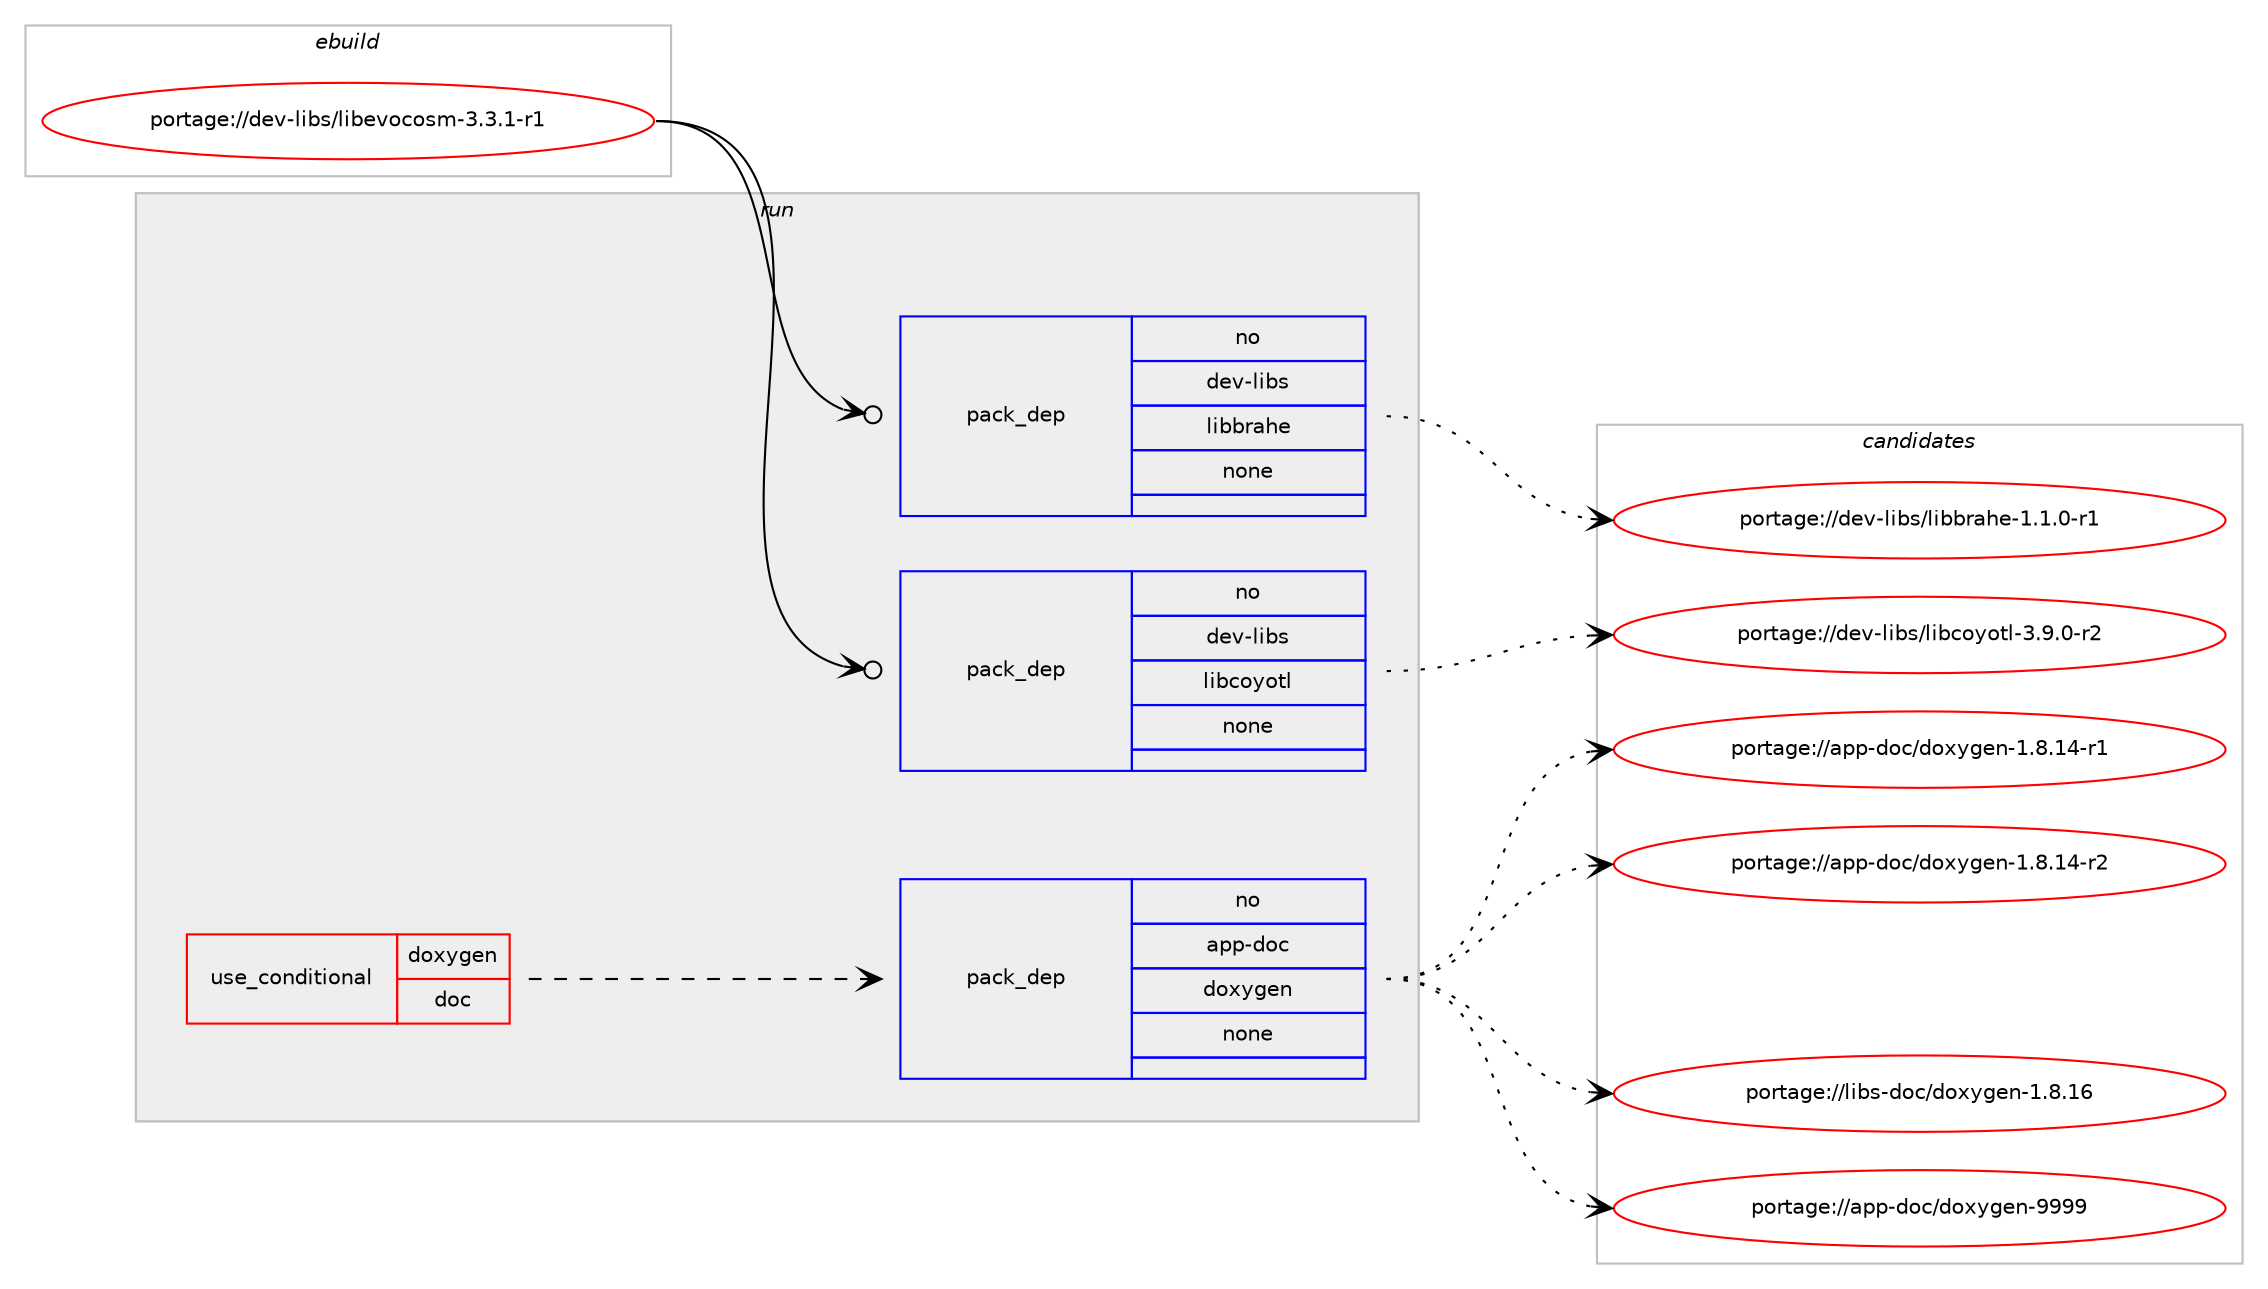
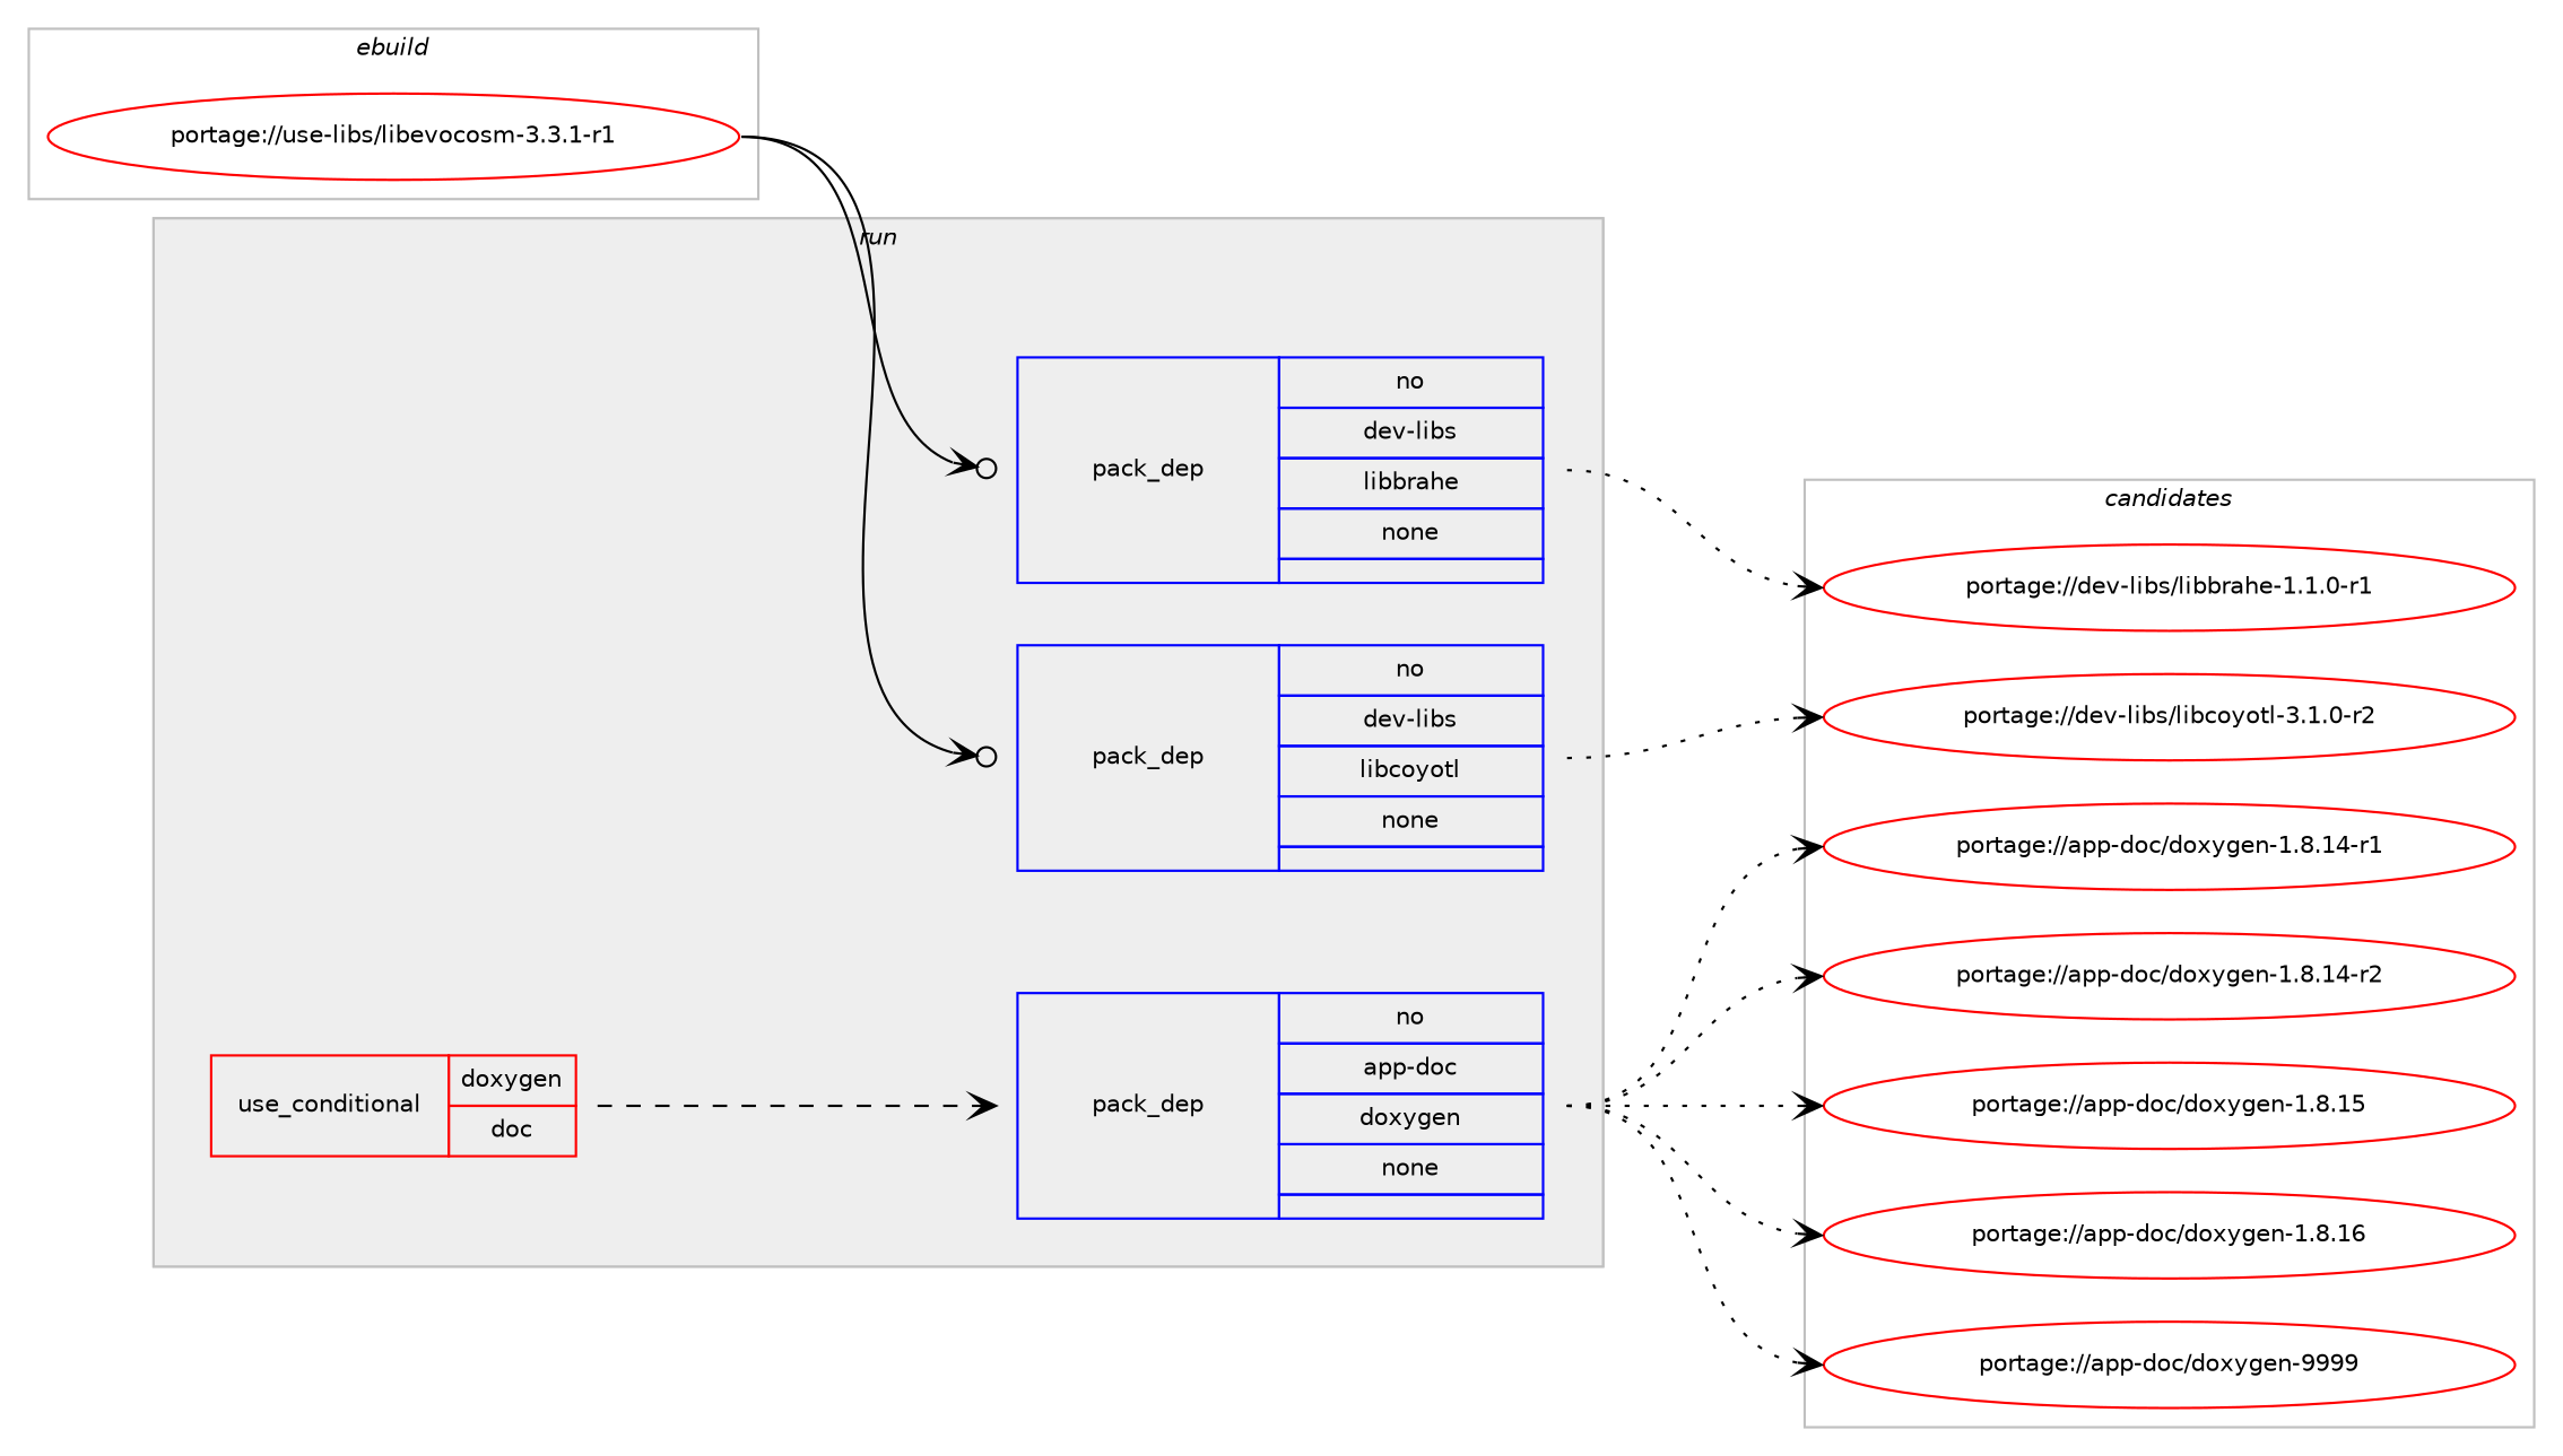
  digraph {
    compound=true
    concentrate=true
    fontname=Helvetica
    fontsize=10
    newrank=true
    rankdir=LR
    ranksep=1.5
    node [color=red fontname=Helvetica fontsize=10]
    edge [arrowhead=vee headport=w style=dotted tailport=e weight=100]
-   n1 [label="portage://dev-libs/libevocosm-3.3.1-r1" width=4]
+   n1 [label="portage://use-libs/libevocosm-3.3.1-r1" width=4]
    n2 [color=blue label=<<TABLE BORDER="0" CELLBORDER="1" CELLSPACING="0" CELLPADDING="4" WIDTH="220"><TR><TD ROWSPAN="6" CELLPADDING="30">pack_dep</TD></TR><TR><TD WIDTH="110">no</TD></TR><TR><TD>app-doc</TD></TR><TR><TD>doxygen</TD></TR><TR><TD>none</TD></TR><TR><TD></TD></TR></TABLE>> shape=none]
    n3 [label=<<TABLE BORDER="0" CELLBORDER="1" CELLSPACING="0" CELLPADDING="4"><TR><TD ROWSPAN="3" CELLPADDING="10">use_conditional</TD></TR><TR><TD>doxygen</TD></TR><TR><TD>doc</TD></TR></TABLE>> shape=none]
    n4 [color=blue label=<<TABLE BORDER="0" CELLBORDER="1" CELLSPACING="0" CELLPADDING="4" WIDTH="220"><TR><TD ROWSPAN="6" CELLPADDING="30">pack_dep</TD></TR><TR><TD WIDTH="110">no</TD></TR><TR><TD>dev-libs</TD></TR><TR><TD>libbrahe</TD></TR><TR><TD>none</TD></TR><TR><TD></TD></TR></TABLE>> shape=none]
    n5 [color=blue label=<<TABLE BORDER="0" CELLBORDER="1" CELLSPACING="0" CELLPADDING="4" WIDTH="220"><TR><TD ROWSPAN="6" CELLPADDING="30">pack_dep</TD></TR><TR><TD WIDTH="110">no</TD></TR><TR><TD>dev-libs</TD></TR><TR><TD>libcoyotl</TD></TR><TR><TD>none</TD></TR><TR><TD></TD></TR></TABLE>> shape=none]
    n6 [label="portage://app-doc/doxygen-1.8.14-r1" width=4]
    n7 [label="portage://app-doc/doxygen-1.8.14-r2" width=4]
-   n9 [label="portage://libs-doc/doxygen-1.8.16" width=4]
+   n8 [label="portage://app-doc/doxygen-1.8.15" width=4]
+   n9 [label="portage://app-doc/doxygen-1.8.16" width=4]
    n10 [label="portage://app-doc/doxygen-9999" width=4]
    n11 [label="portage://dev-libs/libbrahe-1.1.0-r1" width=4]
-   n12 [label="portage://dev-libs/libcoyotl-3.9.0-r2" width=4]
+   n12 [label="portage://dev-libs/libcoyotl-3.1.0-r2" width=4]
    subgraph cluster_1 {
      color=gray
      label=<<i>ebuild</i>>
      rank=same
      n1
    }
    subgraph cluster_2 {
      color=gray
      label=<<i>dependencies</i>>
      subgraph cluster_3 {
        color=gray
        fillcolor="#eeeeee"
        label=<<i>compile</i>>
        style=filled
        subgraph sub_4 {
          color=gray
          fillcolor="#eeeeee"
          label=<<i>compile</i>>
          style=filled
          n3
          subgraph sub_5 {
            color=gray
            fillcolor="#eeeeee"
            label=<<i>compile</i>>
            style=filled
            n2
          }
        }
      }
      subgraph cluster_6 {
        color=gray
        fillcolor="#eeeeee"
        label=<<i>compile and run</i>>
        style=filled
        subgraph sub_7 {
          color=gray
          fillcolor="#eeeeee"
          label=<<i>compile and run</i>>
          style=filled
          n4
        }
        subgraph sub_8 {
          color=gray
          fillcolor="#eeeeee"
          label=<<i>compile and run</i>>
          style=filled
          n5
        }
      }
      subgraph cluster_9 {
        color=gray
        fillcolor="#eeeeee"
        label=<<i>run</i>>
        style=filled
      }
    }
    subgraph cluster_10 {
      color=gray
      label=<<i>candidates</i>>
      rank=same
      subgraph sub_11 {
        color=black
        label=<<i>candidates</i>>
        nodesep=1
        rank=same
        n6
        n7
+       n8
        n9
        n10
      }
      subgraph sub_12 {
        color=black
        label=<<i>candidates</i>>
        nodesep=1
        rank=same
        n11
      }
      subgraph sub_13 {
        color=black
        label=<<i>candidates</i>>
        nodesep=1
        rank=same
        n12
      }
    }
    n1 -> n4 [arrowhead=odotvee style=solid weight=20]
    n1 -> n5 [arrowhead=odotvee style=solid weight=20]
    n2 -> n6
    n2 -> n7
+   n2 -> n8
    n2 -> n9
    n2 -> n10
    n3 -> n2 [style=dashed weight=20]
    n4 -> n11
    n5 -> n12
  }
